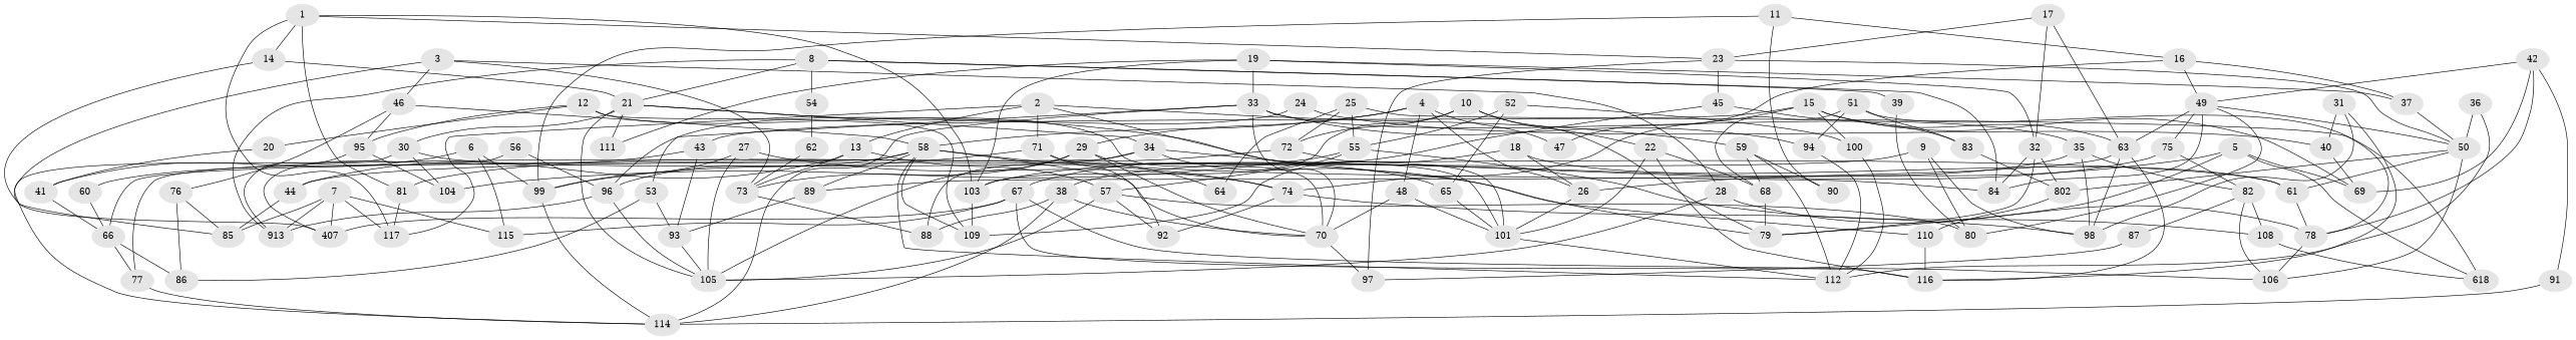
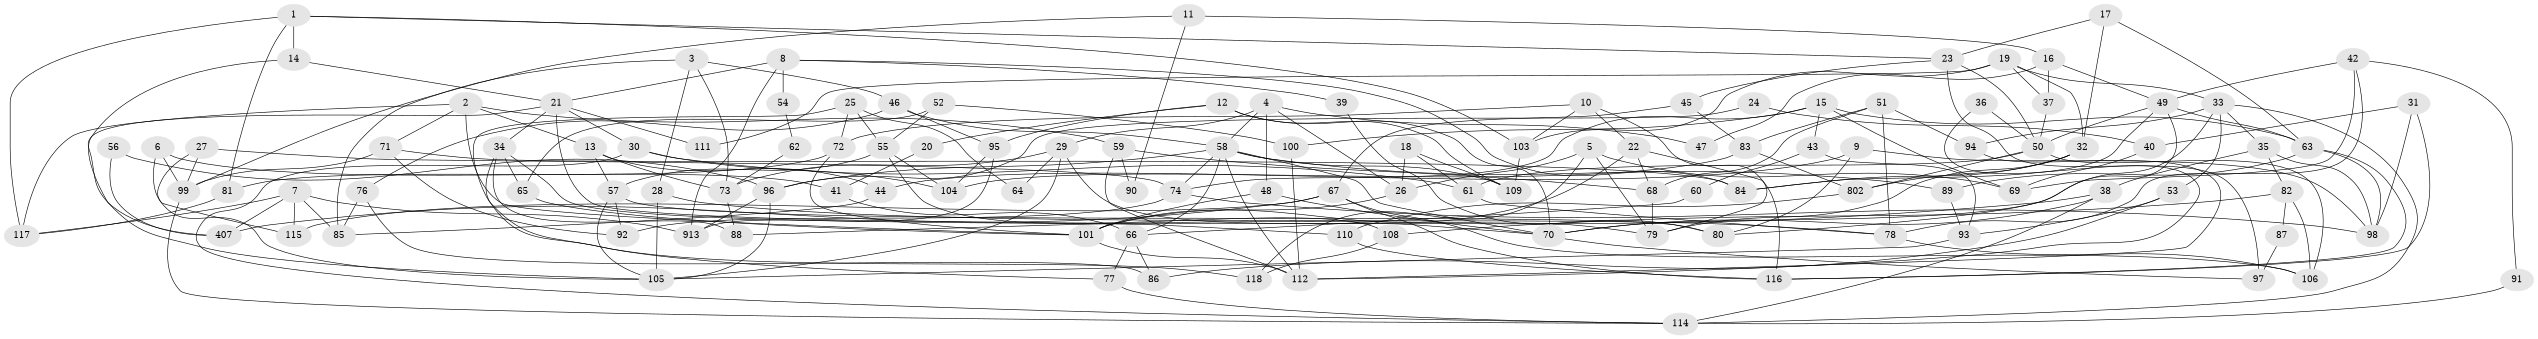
  graph {
    node [color=gray90 style=filled]
    1
    14
    23
    81
    103
    117
    n7 [label=407]
    21
    45
    50
    97
    109
    2
    13
    59
    71
    101
    73
    44
    57
    90
    68
    112
    99
    84
    92
    3
    28
    46
    85
    105
    78
    58
    95
    76
    88
    4
    26
    29
    47
    48
    70
    64
    74
    96
    66
    89
    5
    69
    79
-   118 [label=618]
+   118
    6
    41
    115
    114
    7
    n57 [label=913]
    49
    80
    63
-   75
    8
    39
    54
    111
    30
    34
    62
    9
    98
    10
    22
    72
    116
    11
    16
    37
    12
    20
    104
    15
    43
    100
    60
    93
    17
    32
    n88 [label=802]
    18
    61
    19
    33
    35
    53
    94
    65
    77
    110
    67
    83
    106
    24
    40
    25
    55
    108
    27
    31
    38
    82
    86
    87
    36
    42
    91
    51
    52
    56
    1 -- 14
    1 -- 23
    1 -- 81
    1 -- 103
    1 -- 117
    14 -- n7
    14 -- 21
    23 -- 45
    23 -- 50
    23 -- 97
    81 -- 117
    103 -- 109
    21 -- 105
    21 -- 79
    21 -- 111
    21 -- 30
    21 -- 34
    45 -- 67
    45 -- 83
    50 -- n88
    50 -- 61
    50 -- 106
    2 -- 117
    2 -- 13
    2 -- 59
    2 -- 71
    2 -- 101
    13 -- 73
    13 -- 44
    13 -- 57
    59 -- 90
    59 -- 68
    59 -- 112
    71 -- 99
    71 -- 84
    71 -- 92
    101 -- 112
    73 -- 88
    44 -- 85
    57 -- 92
    57 -- 105
    57 -- 80
    68 -- 79
    99 -- 114
    3 -- 73
    3 -- 28
    3 -- 46
    3 -- 85
    28 -- 105
    28 -- 78
    46 -- 58
    46 -- 95
    46 -- 76
    78 -- 106
    58 -- 109
    58 -- 112
    58 -- 70
    58 -- 74
    58 -- 96
    58 -- 66
    58 -- 89
    95 -- n57
    95 -- 104
    76 -- 85
    76 -- 86
    4 -- 58
    4 -- 26
    4 -- 29
    4 -- 47
    4 -- 48
    26 -- 101
    29 -- 73
    29 -- 105
    29 -- 70
    29 -- 64
    48 -- 101
    48 -- 70
    70 -- 97
    74 -- 92
    74 -- 98
    96 -- 105
    96 -- n57
    66 -- 77
    66 -- 86
    89 -- 93
    5 -- 26
    5 -- 69
    5 -- 79
    5 -- 118
    6 -- 99
    6 -- 41
    6 -- 115
    41 -- 66
    7 -- 117
    7 -- n7
    7 -- 85
    7 -- 115
    7 -- n57
    49 -- 50
    49 -- 84
    49 -- 80
    49 -- 63
-   49 -- 75
    63 -- 89
    63 -- 98
    63 -- 116
-   75 -- 103
-   75 -- 82
    8 -- 21
    8 -- 84
    8 -- n57
    8 -- 39
    8 -- 54
    39 -- 80
    54 -- 62
    30 -- 114
    30 -- 104
    30 -- 61
    34 -- 88
    34 -- 65
    34 -- 77
    34 -- 110
    62 -- 73
    9 -- 44
    9 -- 80
    9 -- 98
    10 -- 103
    10 -- 79
    10 -- 22
    10 -- 72
    22 -- 101
    22 -- 68
    22 -- 116
    72 -- 81
    72 -- 101
    11 -- 90
    11 -- 99
    11 -- 16
    16 -- 47
    16 -- 49
    16 -- 37
    37 -- 50
    12 -- 109
    12 -- 95
    12 -- 70
    12 -- 20
    20 -- 41
    15 -- 74
    15 -- 69
    15 -- 63
    15 -- 43
    15 -- 100
    43 -- 60
    43 -- 93
    100 -- 112
    60 -- 66
    93 -- 105
    17 -- 23
    17 -- 63
    17 -- 32
    32 -- 84
    32 -- 79
    32 -- n88
    n88 -- 110
    18 -- 109
    18 -- 26
    18 -- 61
    61 -- 78
    19 -- 103
    19 -- 111
    19 -- 37
    19 -- 32
    19 -- 33
    33 -- 70
    33 -- 114
    33 -- 35
    33 -- 53
    33 -- 94
    35 -- 98
    35 -- 38
    35 -- 82
    53 -- 93
    53 -- 86
    94 -- 112
    65 -- 101
    77 -- 114
    110 -- 116
    67 -- n7
    67 -- 115
    67 -- 116
    67 -- 106
+   83 -- 104
    83 -- n88
    24 -- 96
    24 -- 40
    40 -- 69
    25 -- 64
    25 -- 118
    25 -- 72
    25 -- 55
    55 -- 57
    55 -- 104
    55 -- 108
    108 -- 118
    27 -- 99
    27 -- 105
    27 -- 74
    31 -- 98
    31 -- 116
    31 -- 40
    38 -- 88
    38 -- 70
    38 -- 114
    82 -- 106
    82 -- 108
    82 -- 87
    87 -- 97
    36 -- 50
    36 -- 112
    42 -- 78
    42 -- 69
    42 -- 49
    42 -- 91
    91 -- 114
    51 -- 68
    51 -- 78
    51 -- 94
    51 -- 83
    52 -- 100
    52 -- 65
    52 -- 55
    56 -- n7
    56 -- 96
  }
